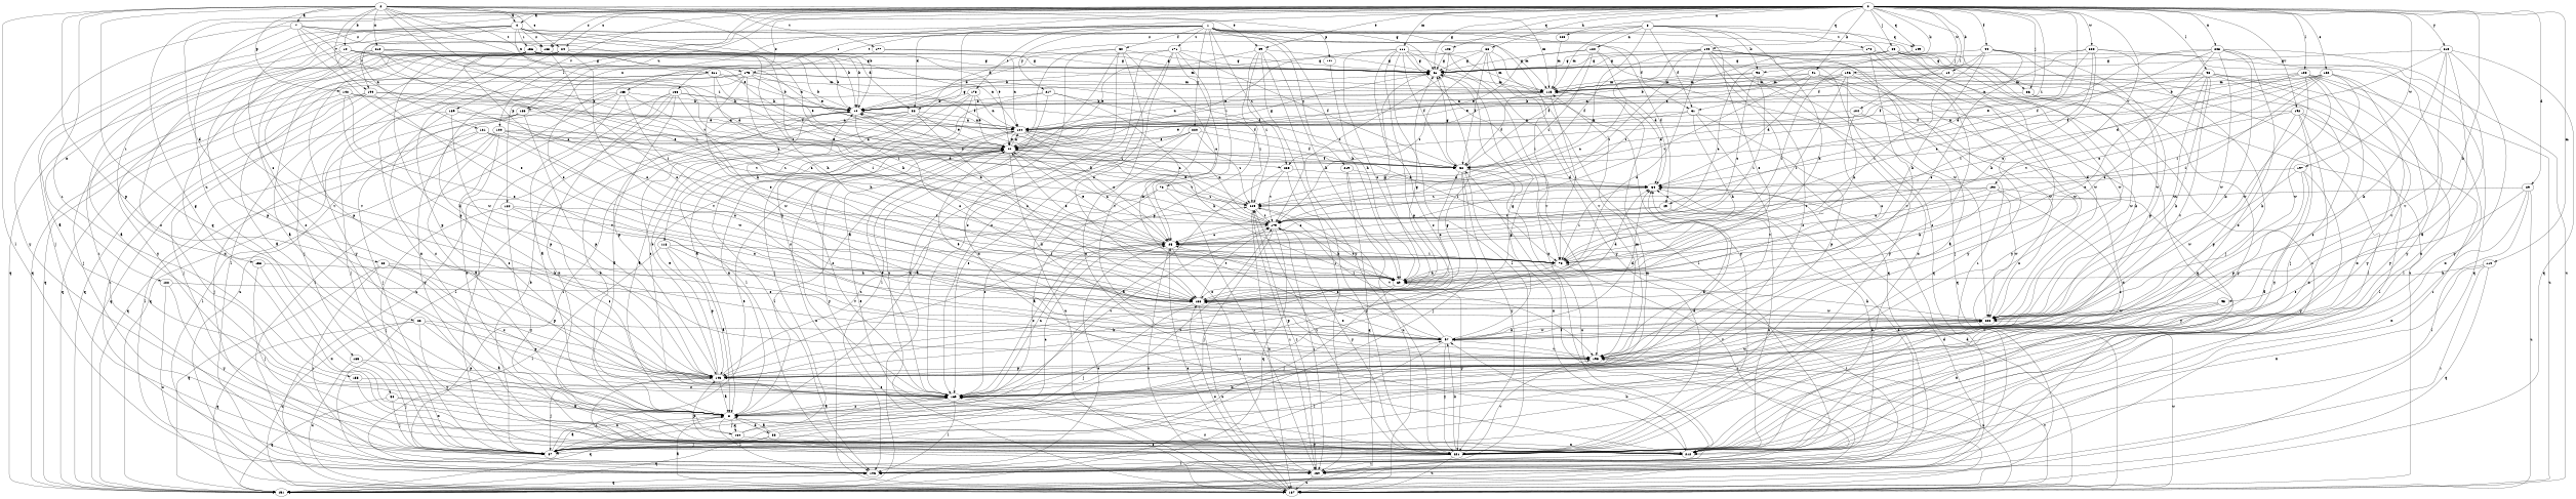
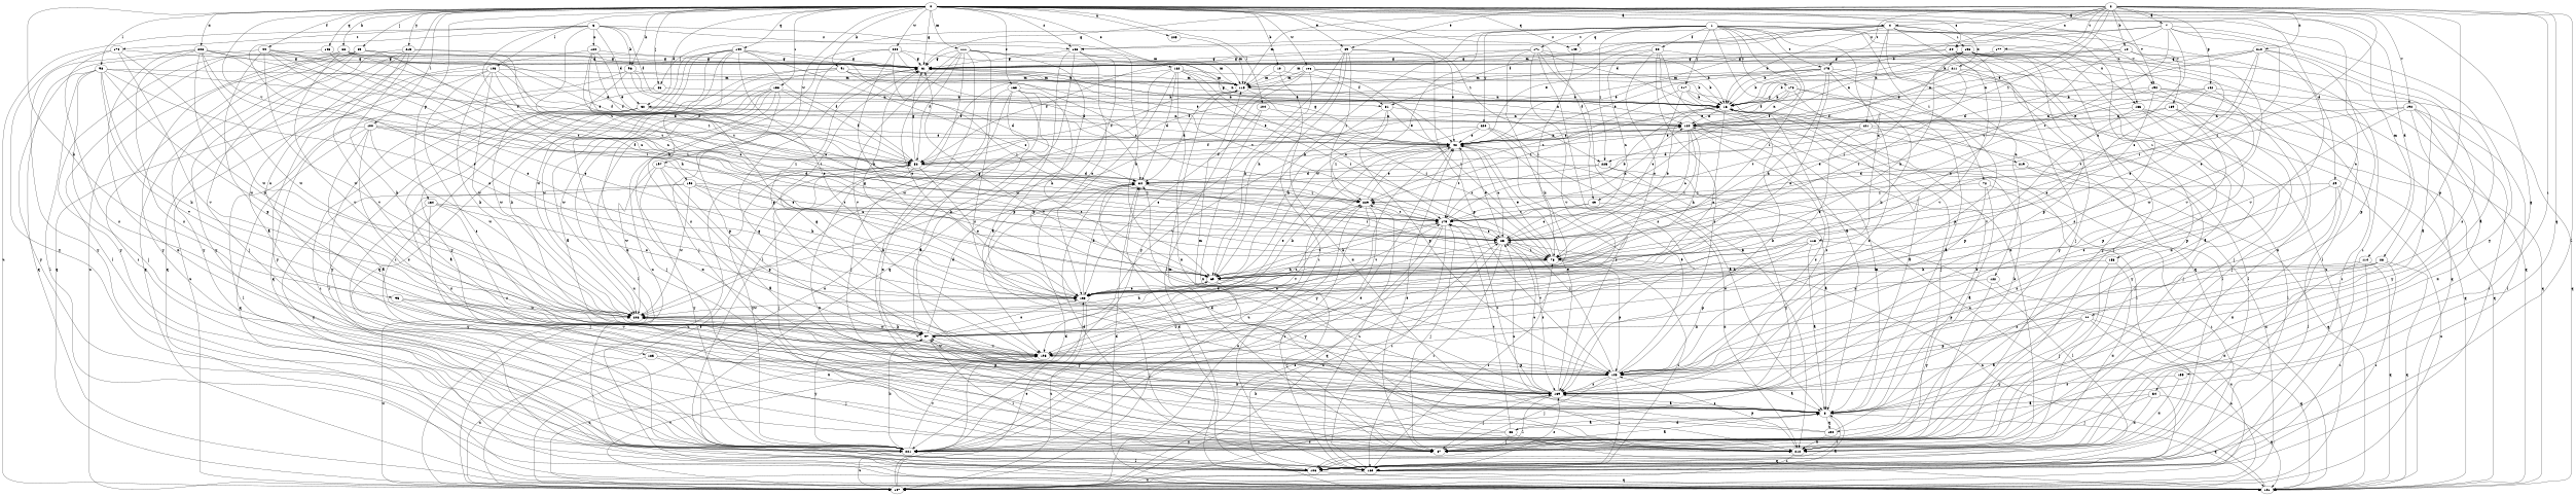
  strict digraph {
    0
    4
    10
    22
    24
    28
    29
    32
    39
    44
    49
    54
    61
    68
    85
    86
    91
    95
    96
    98
    100
    103
    104
    111
    114
    132
    134
    144
    148
    149
    153
    163
    168
    185
    186
    189
    190
    192
    196
    197
    200
    205
    208
    215
    225
    16
    42
    115
    n49 [label=31]
    87
    121
    122
    156
    158
    160
    211
    212
    143
    187
    8
    221
    151
    97
    106
    195
    69
    169
    229
    133
    124
    78
    203
    25
    179
    52
    34
    1
    50
    72
    118
-   141
    171
    173
    175
    194
    217
    219
    220
    2
    7
    14
    142
    150
    155
    177
    210
    3
    120
    178
    33
    0 -> 4 [label=a]
    0 -> 10 [label=b]
    0 -> 22 [label=c]
    0 -> 24 [label=c]
    0 -> 28 [label=d]
    0 -> 29 [label=d]
    0 -> 32 [label=d]
    0 -> 39 [label=e]
    0 -> 44 [label=f]
    0 -> 49 [label=f]
    0 -> 54 [label=g]
    0 -> 61 [label=g]
    0 -> 68 [label=h]
    0 -> 85 [label=j]
    0 -> 86 [label=j]
    0 -> 91 [label=k]
    0 -> 95 [label=k]
    0 -> 96 [label=k]
    0 -> 98 [label=l]
    0 -> 100 [label=l]
    0 -> 103 [label=l]
    0 -> 104 [label=l]
    0 -> 111 [label=m]
    0 -> 114 [label=m]
    0 -> 132 [label=o]
    0 -> 134 [label=p]
    0 -> 144 [label=q]
    0 -> 148 [label=q]
    0 -> 149 [label=q]
    0 -> 153 [label=r]
    0 -> 163 [label=s]
    0 -> 168 [label=s]
    0 -> 185 [label=u]
    0 -> 186 [label=u]
    0 -> 189 [label=v]
    0 -> 190 [label=v]
    0 -> 192 [label=v]
    0 -> 196 [label=w]
    0 -> 197 [label=w]
    0 -> 200 [label=w]
    0 -> 205 [label=x]
    0 -> 208 [label=x]
    0 -> 215 [label=y]
    0 -> 225 [label=z]
    4 -> 168 [label=s]
    4 -> 16 [label=b]
    4 -> 42 [label=e]
    4 -> 115 [label=m]
    4 -> n49 [label=f]
    4 -> 87 [label=j]
    4 -> 121 [label=n]
    4 -> 122 [label=n]
    4 -> 156 [label=r]
    4 -> 158 [label=r]
    4 -> 160 [label=r]
    4 -> 211 [label=x]
    10 -> 115 [label=m]
    10 -> n49 [label=f]
    10 -> 212 [label=x]
    22 -> 143 [label=p]
    22 -> 187 [label=u]
    22 -> 8 [label=a]
    22 -> 221 [label=y]
    22 -> 151 [label=q]
    22 -> 97 [label=k]
    24 -> 61 [label=g]
    24 -> 16 [label=b]
    24 -> 87 [label=j]
    24 -> 212 [label=x]
    24 -> 221 [label=y]
    24 -> 106 [label=l]
    24 -> 195 [label=v]
    28 -> 160 [label=r]
    28 -> 143 [label=p]
    28 -> 151 [label=q]
    28 -> 69 [label=h]
    28 -> 169 [label=s]
    29 -> 212 [label=x]
    29 -> 187 [label=u]
    29 -> 106 [label=l]
    29 -> 169 [label=s]
    29 -> 229 [label=z]
    32 -> 42 [label=e]
    32 -> 160 [label=r]
    32 -> 8 [label=a]
    32 -> 106 [label=l]
    32 -> 133 [label=o]
    32 -> 124 [label=n]
    39 -> 61 [label=g]
    39 -> 42 [label=e]
    39 -> 160 [label=r]
    39 -> 143 [label=p]
    39 -> 221 [label=y]
    39 -> 69 [label=h]
    39 -> 229 [label=z]
    44 -> 61 [label=g]
    44 -> 42 [label=e]
    44 -> 143 [label=p]
    44 -> 151 [label=q]
    44 -> 69 [label=h]
    44 -> 133 [label=o]
    44 -> 78 [label=i]
    44 -> 203 [label=w]
    49 -> 212 [label=x]
    49 -> 25 [label=c]
    49 -> 179 [label=t]
    54 -> 87 [label=j]
    54 -> 212 [label=x]
    54 -> 8 [label=a]
    54 -> 151 [label=q]
    61 -> 115 [label=m]
    68 -> 61 [label=g]
    68 -> 16 [label=b]
    68 -> 221 [label=y]
    68 -> 106 [label=l]
    68 -> 195 [label=v]
    68 -> 179 [label=t]
    68 -> 52 [label=f]
    85 -> 61 [label=g]
    85 -> 87 [label=j]
    85 -> 160 [label=r]
    85 -> 187 [label=u]
    85 -> 221 [label=y]
    85 -> 151 [label=q]
    85 -> 25 [label=c]
    85 -> 179 [label=t]
    86 -> 16 [label=b]
    86 -> 221 [label=y]
    86 -> 203 [label=w]
    91 -> 42 [label=e]
    91 -> 115 [label=m]
    91 -> 8 [label=a]
    91 -> 97 [label=k]
    91 -> 203 [label=w]
    91 -> 179 [label=t]
    91 -> 34 [label=d]
    95 -> 212 [label=x]
    95 -> 195 [label=v]
    95 -> 203 [label=w]
    96 -> 115 [label=m]
    96 -> 151 [label=q]
    96 -> 124 [label=n]
    96 -> 78 [label=i]
    96 -> 25 [label=c]
    98 -> 42 [label=e]
    98 -> 115 [label=m]
    98 -> 87 [label=j]
    98 -> 221 [label=y]
    98 -> 97 [label=k]
    98 -> 106 [label=l]
    98 -> 195 [label=v]
    98 -> 133 [label=o]
    98 -> 203 [label=w]
    100 -> 42 [label=e]
    100 -> 8 [label=a]
    100 -> 151 [label=q]
    100 -> 106 [label=l]
    100 -> 169 [label=s]
    100 -> 229 [label=z]
    100 -> 203 [label=w]
    100 -> 52 [label=f]
    103 -> 115 [label=m]
    103 -> 187 [label=u]
    103 -> 221 [label=y]
    103 -> 97 [label=k]
    103 -> 169 [label=s]
    103 -> 203 [label=w]
    103 -> 25 [label=c]
    103 -> 52 [label=f]
    104 -> 212 [label=x]
    104 -> 133 [label=o]
    104 -> 124 [label=n]
    111 -> 61 [label=g]
    111 -> 42 [label=e]
    111 -> 115 [label=m]
    111 -> 212 [label=x]
    111 -> 143 [label=p]
    111 -> 106 [label=l]
    111 -> 195 [label=v]
    111 -> 169 [label=s]
    111 -> 133 [label=o]
    111 -> 52 [label=f]
    114 -> 160 [label=r]
    114 -> 212 [label=x]
    114 -> 151 [label=q]
    114 -> 69 [label=h]
    132 -> 16 [label=b]
    132 -> 115 [label=m]
    132 -> 212 [label=x]
    132 -> 195 [label=v]
    132 -> 78 [label=i]
    132 -> 203 [label=w]
    132 -> 25 [label=c]
    132 -> 52 [label=f]
    132 -> 34 [label=d]
    134 -> 87 [label=j]
    134 -> 221 [label=y]
    134 -> 169 [label=s]
    134 -> 133 [label=o]
    134 -> 179 [label=t]
    144 -> 61 [label=g]
    144 -> 160 [label=r]
    144 -> 212 [label=x]
    144 -> 221 [label=y]
    144 -> 151 [label=q]
    144 -> 169 [label=s]
    144 -> 133 [label=o]
    144 -> 203 [label=w]
    144 -> 25 [label=c]
    144 -> 179 [label=t]
    144 -> 52 [label=f]
    148 -> 61 [label=g]
    148 -> 221 [label=y]
    148 -> 179 [label=t]
    149 -> 78 [label=i]
    153 -> 16 [label=b]
    153 -> 87 [label=j]
    153 -> 212 [label=x]
    153 -> 143 [label=p]
    153 -> 187 [label=u]
    153 -> 106 [label=l]
    153 -> 203 [label=w]
    153 -> 52 [label=f]
    163 -> 16 [label=b]
    163 -> 87 [label=j]
    163 -> 212 [label=x]
    163 -> 187 [label=u]
    163 -> 8 [label=a]
    163 -> 97 [label=k]
    163 -> 69 [label=h]
    168 -> 61 [label=g]
    168 -> 143 [label=p]
    168 -> 8 [label=a]
    168 -> 151 [label=q]
    168 -> 69 [label=h]
    168 -> 133 [label=o]
    185 -> 87 [label=j]
    185 -> 143 [label=p]
    185 -> 187 [label=u]
    186 -> 87 [label=j]
    186 -> 143 [label=p]
    186 -> 221 [label=y]
    186 -> 151 [label=q]
    186 -> 124 [label=n]
    189 -> 143 [label=p]
    189 -> 151 [label=q]
    189 -> 169 [label=s]
    189 -> 124 [label=n]
    189 -> 179 [label=t]
    190 -> 221 [label=y]
    190 -> 69 [label=h]
    190 -> 169 [label=s]
    190 -> 229 [label=z]
    190 -> 203 [label=w]
    190 -> 25 [label=c]
    190 -> 179 [label=t]
    192 -> 160 [label=r]
    192 -> 212 [label=x]
    192 -> 143 [label=p]
    192 -> 221 [label=y]
    192 -> 106 [label=l]
    192 -> 124 [label=n]
    192 -> 179 [label=t]
    196 -> 16 [label=b]
    196 -> 115 [label=m]
    196 -> 106 [label=l]
    196 -> 69 [label=h]
    196 -> 124 [label=n]
    196 -> 78 [label=i]
    196 -> 203 [label=w]
    197 -> 143 [label=p]
    197 -> 8 [label=a]
    197 -> 221 [label=y]
    197 -> 203 [label=w]
    197 -> 34 [label=d]
    200 -> 61 [label=g]
    200 -> 87 [label=j]
    200 -> 187 [label=u]
    200 -> 69 [label=h]
    200 -> 124 [label=n]
    200 -> 78 [label=i]
    200 -> 34 [label=d]
    205 -> 115 [label=m]
    208 -> 61 [label=g]
    208 -> 212 [label=x]
    208 -> 221 [label=y]
    208 -> 97 [label=k]
    208 -> 169 [label=s]
    208 -> 133 [label=o]
    208 -> 203 [label=w]
    208 -> 25 [label=c]
    208 -> 52 [label=f]
    215 -> 61 [label=g]
    215 -> 8 [label=a]
    215 -> 221 [label=y]
    215 -> 151 [label=q]
    215 -> 97 [label=k]
    215 -> 195 [label=v]
    215 -> 78 [label=i]
    225 -> 8 [label=a]
    225 -> 221 [label=y]
    225 -> 179 [label=t]
    225 -> 34 [label=d]
    16 -> 61 [label=g]
    16 -> 8 [label=a]
    16 -> 169 [label=s]
    16 -> 229 [label=z]
    16 -> 133 [label=o]
    16 -> 124 [label=n]
    42 -> 61 [label=g]
    42 -> 187 [label=u]
    42 -> 221 [label=y]
    42 -> 97 [label=k]
    42 -> 124 [label=n]
    42 -> 25 [label=c]
    42 -> 179 [label=t]
    42 -> 52 [label=f]
    115 -> 16 [label=b]
    115 -> 124 [label=n]
    115 -> 78 [label=i]
    115 -> 52 [label=f]
    115 -> 34 [label=d]
    n49 -> 42 [label=e]
    n49 -> 143 [label=p]
    n49 -> 195 [label=v]
    n49 -> 69 [label=h]
    n49 -> 124 [label=n]
    87 -> 16 [label=b]
    87 -> 42 [label=e]
    87 -> 115 [label=m]
    87 -> 8 [label=a]
    121 -> 42 [label=e]
    121 -> 87 [label=j]
    121 -> 106 [label=l]
    121 -> 133 [label=o]
    121 -> 34 [label=d]
    122 -> 187 [label=u]
    122 -> 221 [label=y]
    122 -> 133 [label=o]
    156 -> 61 [label=g]
    156 -> 42 [label=e]
    156 -> 212 [label=x]
    156 -> 143 [label=p]
    156 -> 221 [label=y]
    156 -> 151 [label=q]
    156 -> 69 [label=h]
    156 -> 169 [label=s]
    156 -> 133 [label=o]
    156 -> 124 [label=n]
    156 -> 78 [label=i]
    156 -> 52 [label=f]
    158 -> 87 [label=j]
    158 -> 212 [label=x]
    158 -> 69 [label=h]
    160 -> 187 [label=u]
    160 -> 169 [label=s]
    160 -> 229 [label=z]
    160 -> 78 [label=i]
    160 -> 34 [label=d]
    211 -> 16 [label=b]
    211 -> 115 [label=m]
    211 -> 87 [label=j]
    211 -> 8 [label=a]
    211 -> 78 [label=i]
    211 -> 52 [label=f]
    212 -> 160 [label=r]
    212 -> 143 [label=p]
    212 -> 97 [label=k]
    143 -> 61 [label=g]
    143 -> 16 [label=b]
    143 -> 42 [label=e]
    143 -> 87 [label=j]
    143 -> 160 [label=r]
    143 -> 8 [label=a]
    143 -> 169 [label=s]
    143 -> 229 [label=z]
    143 -> 203 [label=w]
    187 -> 8 [label=a]
    187 -> 195 [label=v]
    187 -> 169 [label=s]
    187 -> 133 [label=o]
    187 -> 203 [label=w]
    187 -> 25 [label=c]
    187 -> 34 [label=d]
    8 -> 151 [label=q]
    8 -> 106 [label=l]
    8 -> 169 [label=s]
    8 -> 124 [label=n]
    8 -> 150 [label=q]
    8 -> 33 [label=d]
    221 -> 42 [label=e]
    221 -> 187 [label=u]
    221 -> 97 [label=k]
    221 -> 106 [label=l]
    221 -> 195 [label=v]
    221 -> 229 [label=z]
    151 -> 25 [label=c]
    151 -> 52 [label=f]
    151 -> 34 [label=d]
    97 -> 61 [label=g]
    97 -> 42 [label=e]
    97 -> 221 [label=y]
    97 -> 106 [label=l]
    97 -> 195 [label=v]
    97 -> 229 [label=z]
    97 -> 133 [label=o]
    97 -> 203 [label=w]
    97 -> 25 [label=c]
    97 -> 34 [label=d]
    106 -> 151 [label=q]
    106 -> 34 [label=d]
    195 -> 143 [label=p]
    195 -> 187 [label=u]
    69 -> 61 [label=g]
    69 -> 87 [label=j]
    69 -> 221 [label=y]
    69 -> 133 [label=o]
    69 -> 179 [label=t]
    169 -> 61 [label=g]
    169 -> 42 [label=e]
    169 -> 115 [label=m]
    169 -> 87 [label=j]
    169 -> 8 [label=a]
    169 -> 106 [label=l]
    169 -> 25 [label=c]
    169 -> 179 [label=t]
    169 -> 34 [label=d]
    229 -> 42 [label=e]
    229 -> 160 [label=r]
    229 -> 187 [label=u]
    229 -> 195 [label=v]
    229 -> 179 [label=t]
    133 -> 61 [label=g]
    133 -> 87 [label=j]
    133 -> 187 [label=u]
    133 -> 203 [label=w]
    133 -> 179 [label=t]
    133 -> 34 [label=d]
    124 -> 42 [label=e]
    124 -> 106 [label=l]
    124 -> 69 [label=h]
    124 -> 169 [label=s]
    124 -> 78 [label=i]
    124 -> 25 [label=c]
    78 -> 42 [label=e]
    78 -> 160 [label=r]
    78 -> 143 [label=p]
    78 -> 69 [label=h]
    203 -> 97 [label=k]
    203 -> 195 [label=v]
    203 -> 69 [label=h]
    25 -> 16 [label=b]
    25 -> 42 [label=e]
    25 -> 160 [label=r]
    25 -> 187 [label=u]
    25 -> 169 [label=s]
    25 -> 78 [label=i]
    179 -> 16 [label=b]
    179 -> 87 [label=j]
    179 -> 160 [label=r]
    179 -> 221 [label=y]
    179 -> 151 [label=q]
    179 -> 69 [label=h]
    179 -> 124 [label=n]
    179 -> 25 [label=c]
    52 -> 61 [label=g]
    52 -> 87 [label=j]
    52 -> 212 [label=x]
    52 -> 187 [label=u]
    52 -> 221 [label=y]
    52 -> 133 [label=o]
    52 -> 34 [label=d]
    34 -> 229 [label=z]
    34 -> 78 [label=i]
    1 -> 49 [label=f]
    1 -> 86 [label=j]
    1 -> 149 [label=q]
    1 -> 186 [label=u]
    1 -> 225 [label=z]
    1 -> 69 [label=h]
    1 -> 78 [label=i]
    1 -> 203 [label=w]
    1 -> 50 [label=f]
    1 -> 72 [label=i]
    1 -> 118 [label=n]
-   1 -> 141 [label=p]
    1 -> 171 [label=t]
    1 -> 173 [label=t]
    1 -> 175 [label=t]
    1 -> 194 [label=v]
    1 -> 217 [label=y]
    1 -> 219 [label=y]
    1 -> 220 [label=y]
    50 -> 61 [label=g]
    50 -> 212 [label=x]
    50 -> 187 [label=u]
    50 -> 8 [label=a]
    50 -> 169 [label=s]
    50 -> 133 [label=o]
    50 -> 25 [label=c]
    72 -> 160 [label=r]
    72 -> 8 [label=a]
    72 -> 169 [label=s]
    72 -> 229 [label=z]
    118 -> 143 [label=p]
    118 -> 8 [label=a]
    118 -> 106 [label=l]
    118 -> 195 [label=v]
    118 -> 78 [label=i]
-   141 -> 69 [label=h]
    171 -> 61 [label=g]
    171 -> 16 [label=b]
    171 -> 212 [label=x]
    171 -> 151 [label=q]
    171 -> 97 [label=k]
    171 -> 195 [label=v]
    171 -> 169 [label=s]
    171 -> 52 [label=f]
    173 -> 16 [label=b]
    173 -> 42 [label=e]
    173 -> 8 [label=a]
    173 -> 106 [label=l]
    173 -> 169 [label=s]
    173 -> 124 [label=n]
    175 -> 16 [label=b]
    175 -> 42 [label=e]
    175 -> 115 [label=m]
    175 -> 143 [label=p]
    175 -> 151 [label=q]
    175 -> 97 [label=k]
    175 -> 69 [label=h]
    175 -> 133 [label=o]
    175 -> 52 [label=f]
    194 -> 16 [label=b]
    194 -> 87 [label=j]
    194 -> 160 [label=r]
    194 -> 151 [label=q]
    194 -> 195 [label=v]
    194 -> 25 [label=c]
    217 -> 16 [label=b]
    217 -> 87 [label=j]
    217 -> 106 [label=l]
    217 -> 229 [label=z]
    217 -> 25 [label=c]
    219 -> 187 [label=u]
    219 -> 151 [label=q]
    219 -> 34 [label=d]
    220 -> 42 [label=e]
    220 -> 187 [label=u]
    220 -> 8 [label=a]
    220 -> 169 [label=s]
    220 -> 229 [label=z]
    220 -> 52 [label=f]
    2 -> 4 [label=a]
    2 -> 24 [label=c]
    2 -> 39 [label=e]
    2 -> 61 [label=g]
    2 -> 225 [label=z]
    2 -> 16 [label=b]
    2 -> 42 [label=e]
    2 -> 115 [label=m]
    2 -> 143 [label=p]
    2 -> 106 [label=l]
    2 -> 78 [label=i]
    2 -> 175 [label=t]
    2 -> 194 [label=v]
    2 -> 7 [label=a]
    2 -> 14 [label=b]
    2 -> 142 [label=p]
    2 -> 150 [label=q]
    2 -> 155 [label=r]
    2 -> 177 [label=t]
    2 -> 210 [label=x]
    7 -> 32 [label=d]
    7 -> 168 [label=s]
    7 -> 16 [label=b]
    7 -> 8 [label=a]
    7 -> 221 [label=y]
    7 -> 133 [label=o]
    7 -> 25 [label=c]
    7 -> 179 [label=t]
    14 -> 61 [label=g]
    14 -> 115 [label=m]
    14 -> 8 [label=a]
    14 -> 195 [label=v]
    14 -> 179 [label=t]
    142 -> 16 [label=b]
    142 -> 42 [label=e]
    142 -> 151 [label=q]
    142 -> 133 [label=o]
    142 -> 203 [label=w]
    150 -> 16 [label=b]
    150 -> 212 [label=x]
    150 -> 25 [label=c]
    150 -> 34 [label=d]
    155 -> 212 [label=x]
    155 -> 169 [label=s]
    177 -> 61 [label=g]
    177 -> 133 [label=o]
    177 -> 124 [label=n]
    210 -> 61 [label=g]
    210 -> 143 [label=p]
    210 -> 195 [label=v]
    210 -> 169 [label=s]
    210 -> 124 [label=n]
    210 -> 78 [label=i]
    210 -> 25 [label=c]
    210 -> 34 [label=d]
    3 -> 32 [label=d]
    3 -> 96 [label=k]
    3 -> 168 [label=s]
    3 -> 115 [label=m]
    3 -> n49 [label=f]
    3 -> 187 [label=u]
    3 -> 69 [label=h]
    3 -> 229 [label=z]
    3 -> 133 [label=o]
    3 -> 120 [label=n]
    3 -> 178 [label=t]
    120 -> 61 [label=g]
    120 -> 42 [label=e]
    120 -> 151 [label=q]
    120 -> 229 [label=z]
    120 -> 52 [label=f]
    120 -> 34 [label=d]
    178 -> 61 [label=g]
    178 -> 221 [label=y]
    178 -> 195 [label=v]
    178 -> 169 [label=s]
    178 -> 203 [label=w]
    33 -> 87 [label=j]
    33 -> 8 [label=a]
    33 -> 221 [label=y]
    33 -> 151 [label=q]
    33 -> 97 [label=k]
    33 -> 179 [label=t]
  }
